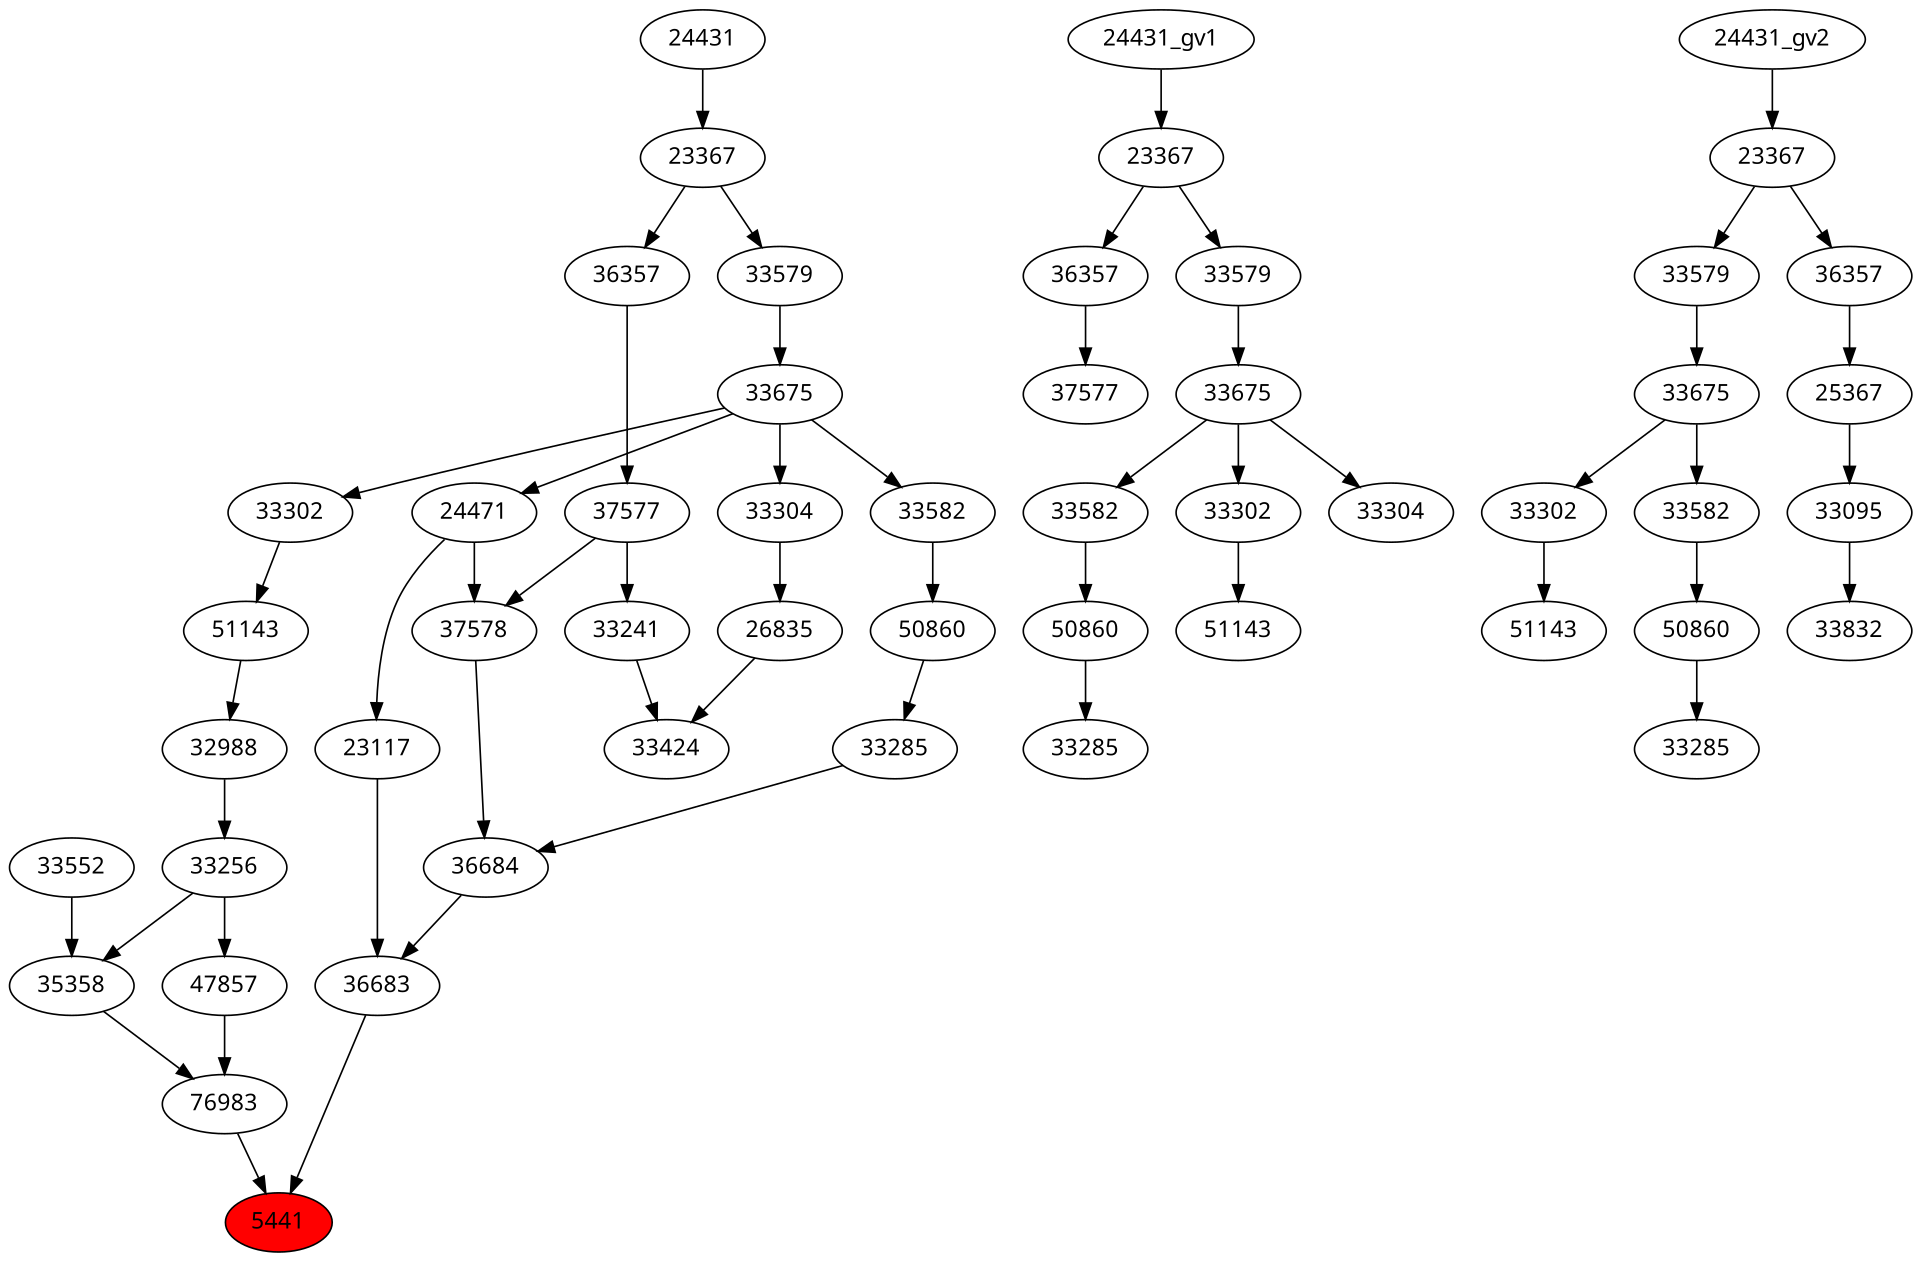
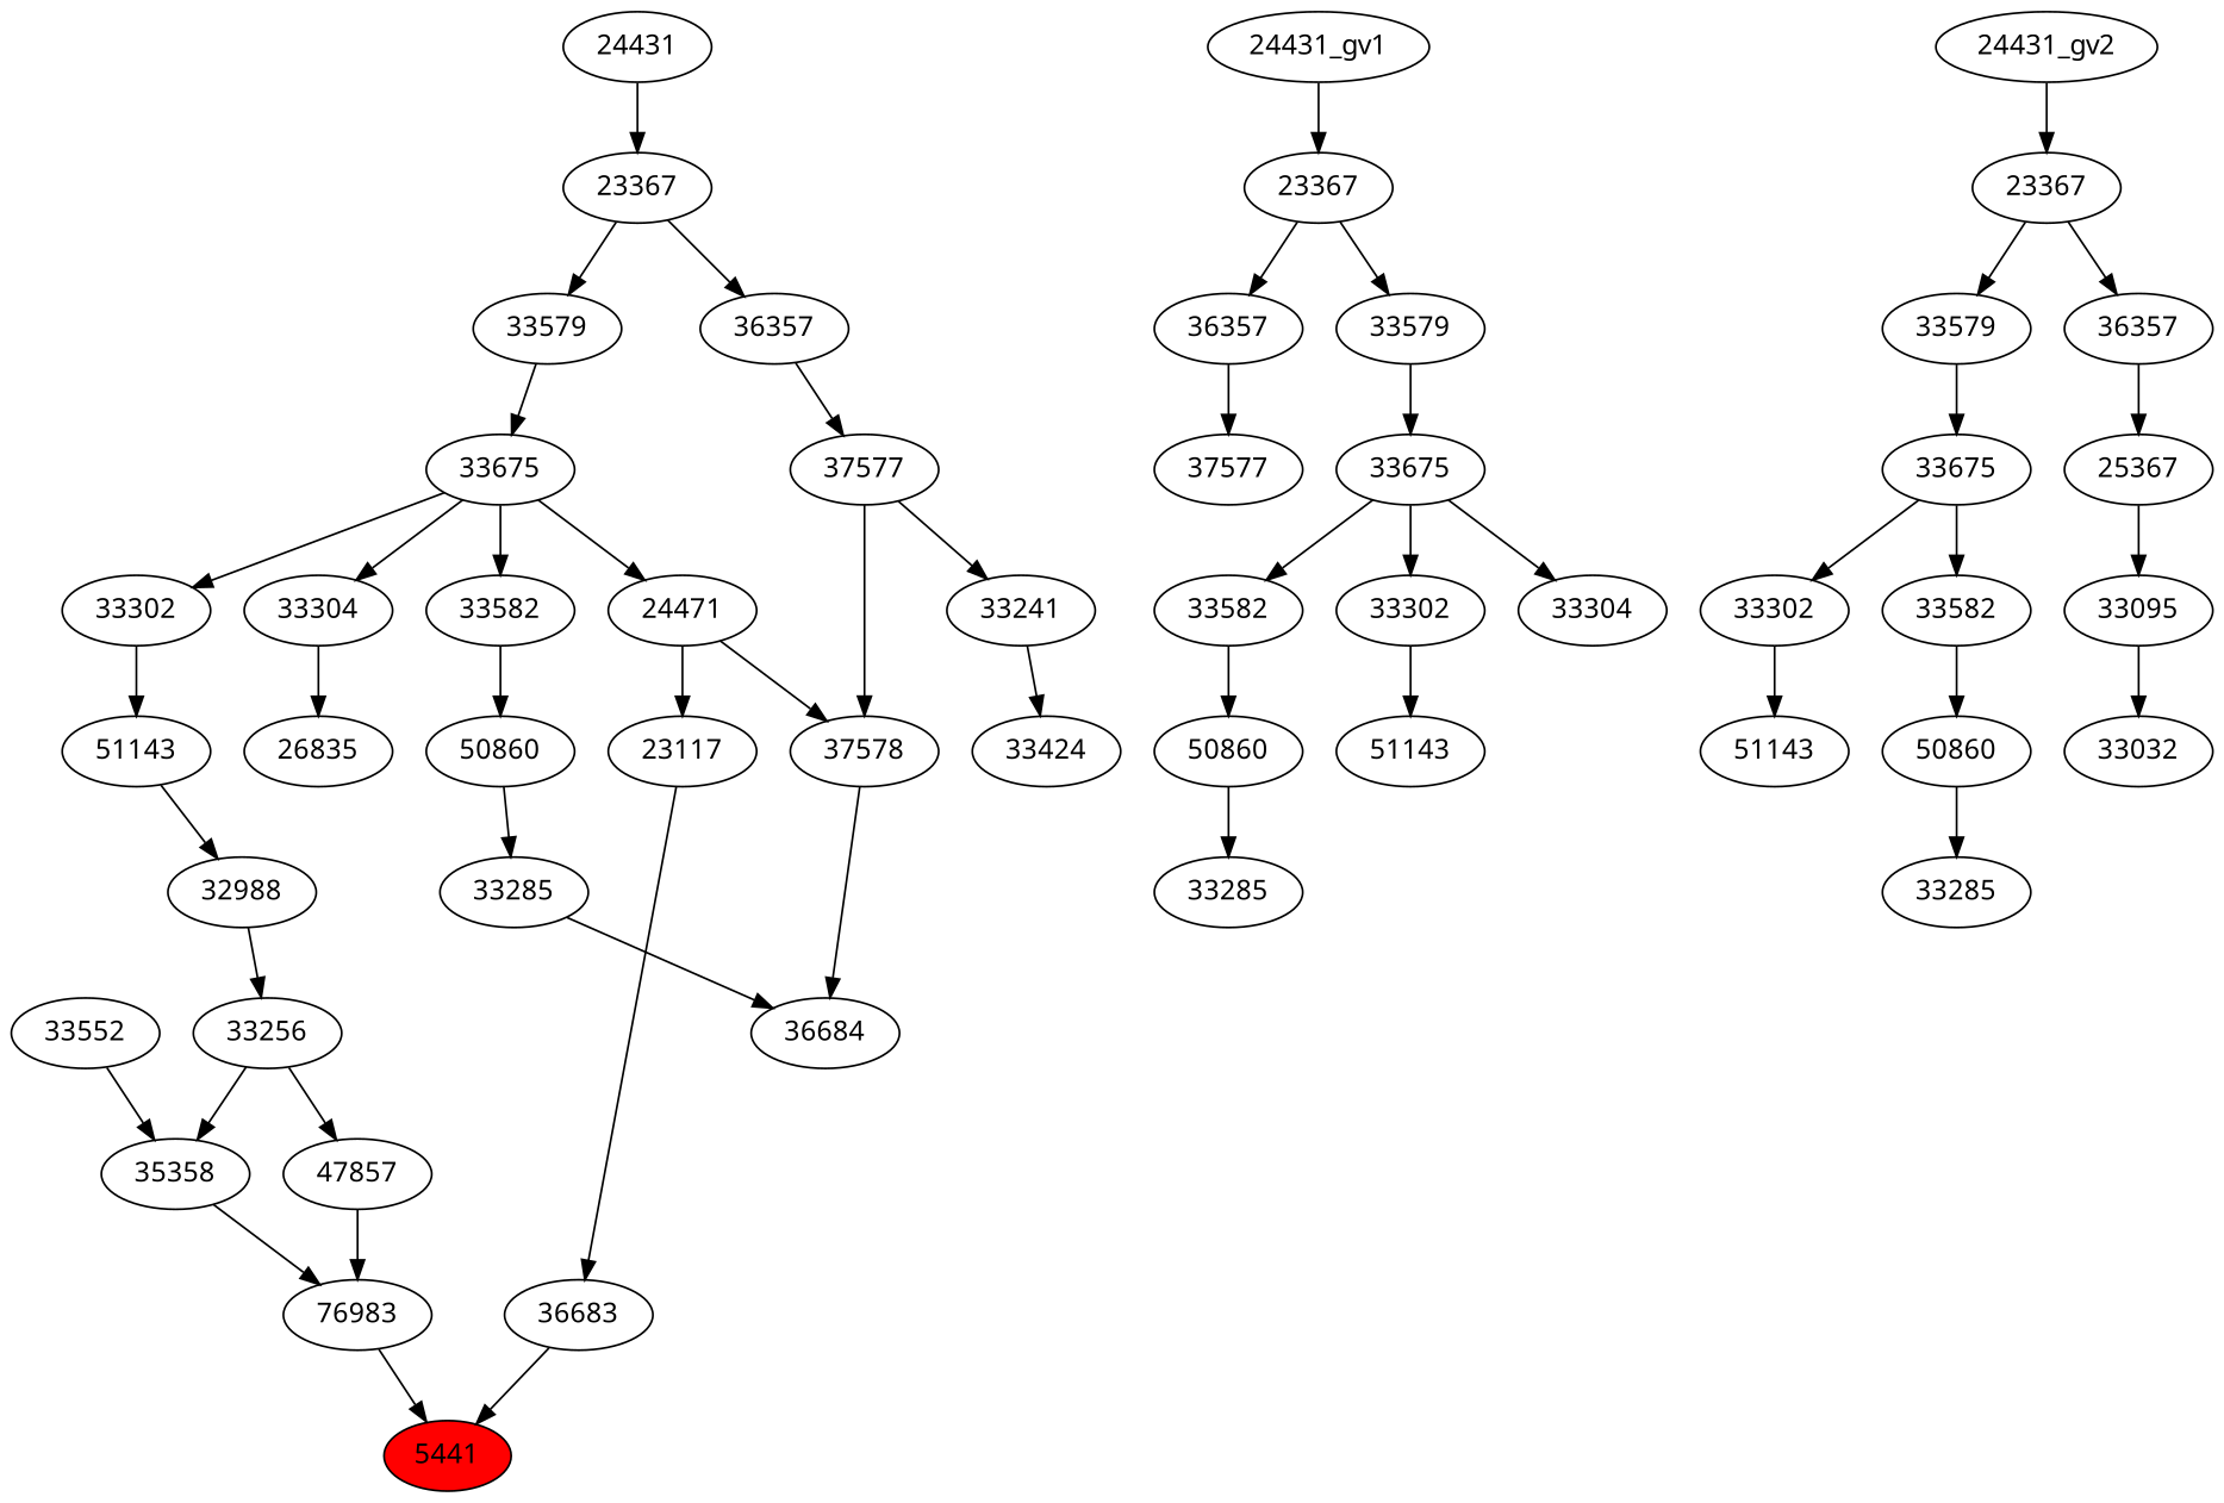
  strict digraph {
    fontname="Noto Sans"
    node [fontname="Noto Sans"]
    edge [fontname="Noto Sans"]
    n1 [fillcolor=red label=5441 style=filled]
    n2 [label=36683]
    n3 [label=76983]
    n4 [label=36684]
    n5 [label=23117]
    n6 [label=47857]
    n7 [label=35358]
    n8 [label=33285]
    n9 [label=37578]
    n10 [label=24471]
    n11 [label=33256]
    n12 [label=33552]
    n13 [label=50860]
    n14 [label=37577]
    n15 [label=33241]
    n16 [label=33424]
    n17 [label=33675]
    n18 [label=33582]
    n19 [label=33302]
    n20 [label=33304]
    n21 [label=51143]
    n22 [label=26835]
    n23 [label=32988]
    n24 [label=36357]
    n25 [label=33579]
    n26 [label=23367]
    n27 [label=24431]
    n28 [label=33285]
    n29 [label=50860]
    n30 [label=33582]
    n31 [label=37577]
    n32 [label=36357]
    n33 [label=33675]
    n34 [label=33302]
    n35 [label=33304]
    n36 [label=51143]
    n37 [label=33579]
    n38 [label=23367]
    "24431_gv1"
    n40 [label=33285]
    n41 [label=50860]
-   n42 [label=33832]
+   n42 [label=33032]
    n43 [label=51143]
    n44 [label=33302]
    n45 [label=33582]
    n46 [label=33675]
    n47 [label=33095]
    n48 [label=33579]
    n49 [label=25367]
    n50 [label=23367]
    n51 [label=36357]
    "24431_gv2"
    subgraph sub_1 {
      n1
      n2
      n3
      n4
      n5
      n6
      n7
      n8
      n9
      n10
      n11
      n12
      n13
      n14
      n15
      n16
      n17
      n18
      n19
      n20
      n21
      n22
      n23
      n24
      n25
      n26
      n27
    }
    subgraph sub_2 {
      n28
      n29
      n30
      n31
      n32
      n33
      n34
      n35
      n36
      n37
      n38
      "24431_gv1"
    }
    subgraph sub_3 {
      n40
      n41
      n42
      n43
      n44
      n45
      n46
      n47
      n48
      n49
      n50
      n51
      "24431_gv2"
    }
    n2 -> n1
    n3 -> n1
-   n4 -> n2
    n5 -> n2
    n6 -> n3
    n7 -> n3
    n8 -> n4
    n9 -> n4
    n10 -> n5
    n10 -> n9
    n11 -> n6
    n11 -> n7
    n12 -> n7
    n13 -> n8
    n14 -> n9
    n14 -> n15
    n15 -> n16
    n17 -> n10
    n17 -> n18
    n17 -> n19
    n17 -> n20
    n18 -> n13
    n19 -> n21
    n20 -> n22
    n21 -> n23
-   n22 -> n16
    n23 -> n11
    n24 -> n14
    n25 -> n17
    n26 -> n24
    n26 -> n25
    n27 -> n26
    n29 -> n28
    n30 -> n29
    n32 -> n31
    n33 -> n30
    n33 -> n34
    n33 -> n35
    n34 -> n36
    n37 -> n33
    n38 -> n32
    n38 -> n37
    "24431_gv1" -> n38
    n41 -> n40
    n44 -> n43
    n45 -> n41
    n46 -> n44
    n46 -> n45
    n47 -> n42
    n48 -> n46
    n49 -> n47
    n50 -> n48
    n50 -> n51
    n51 -> n49
    "24431_gv2" -> n50
  }
